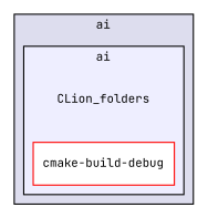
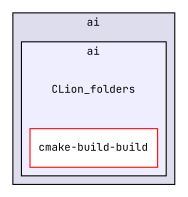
  digraph {
    compound=true
    rankdir=LR
    fontname="JetBrains Mono"
    node [fontname="JetBrains Mono" fontsize=10]
    n1 [label=CLion_folders shape=plaintext]
-   n2 [color=red fillcolor=white label="cmake-build-debug" shape=box style=filled]
+   n2 [color=red fillcolor=white label="cmake-build-build" shape=box style=filled]
    subgraph cluster_1 {
      bgcolor="#ddddee"
      fontsize=10
      label=ai
      pencolor=black
      subgraph cluster_2 {
        bgcolor="#eeeeff"
        fontsize=10
        pencolor=black
        n1
        n2
      }
    }
  }
